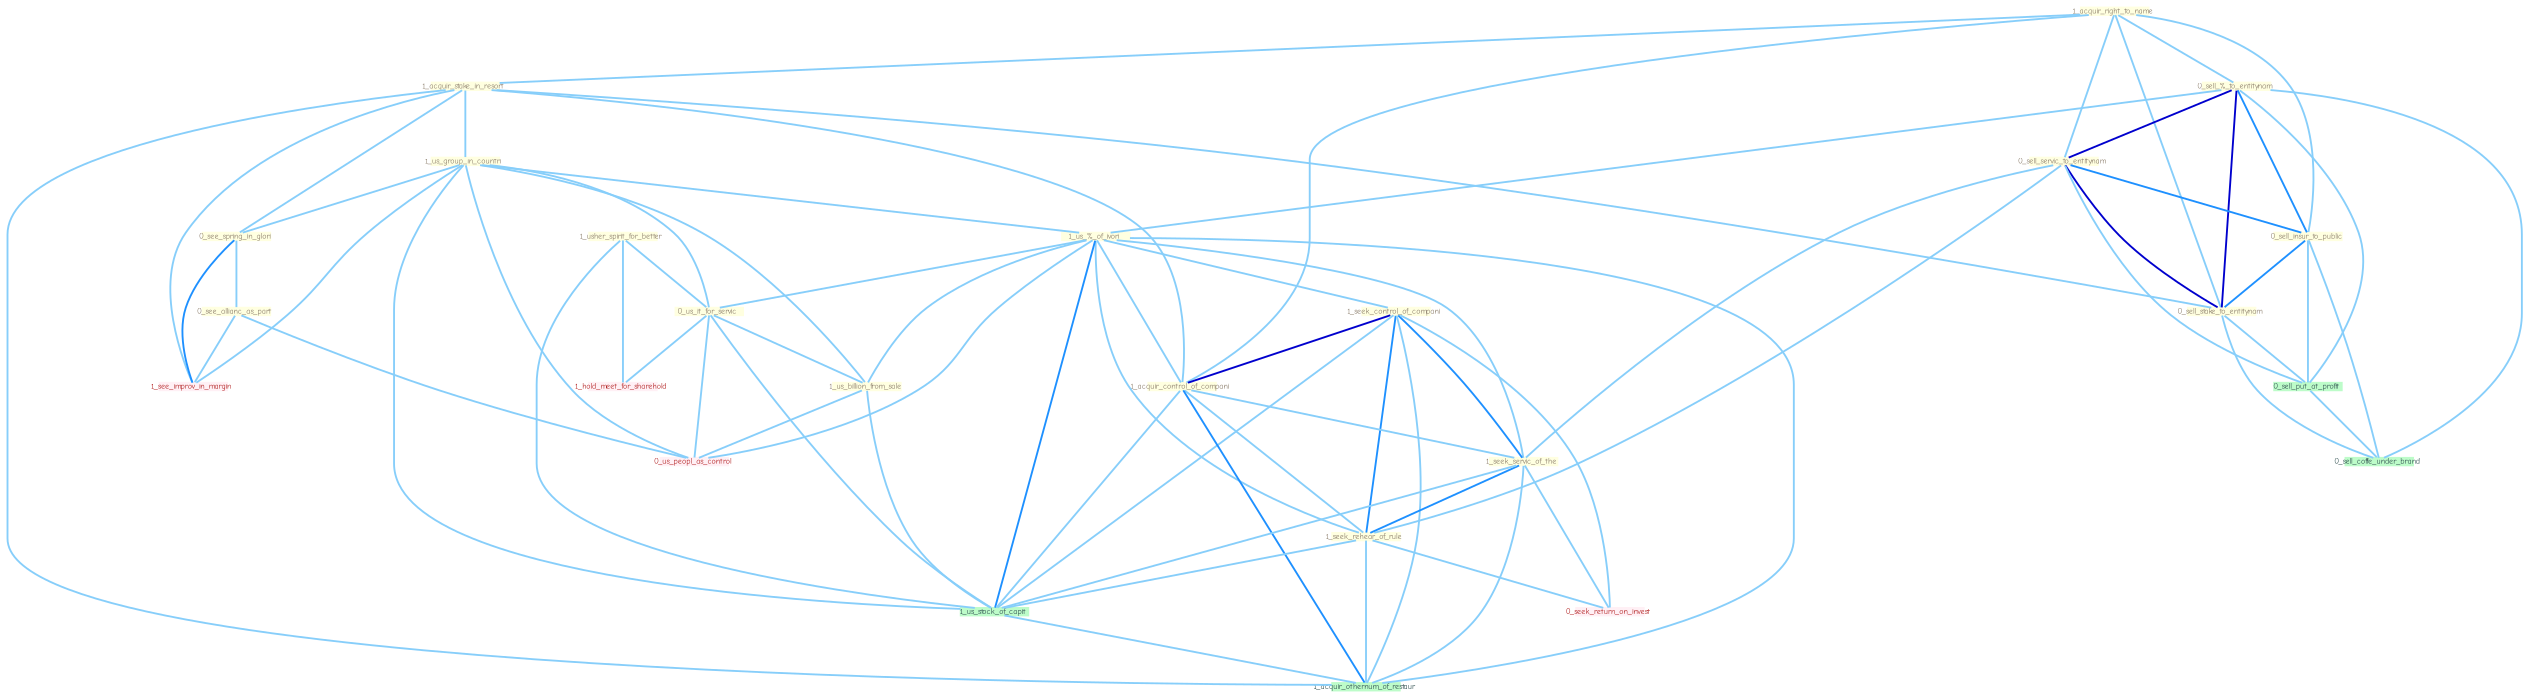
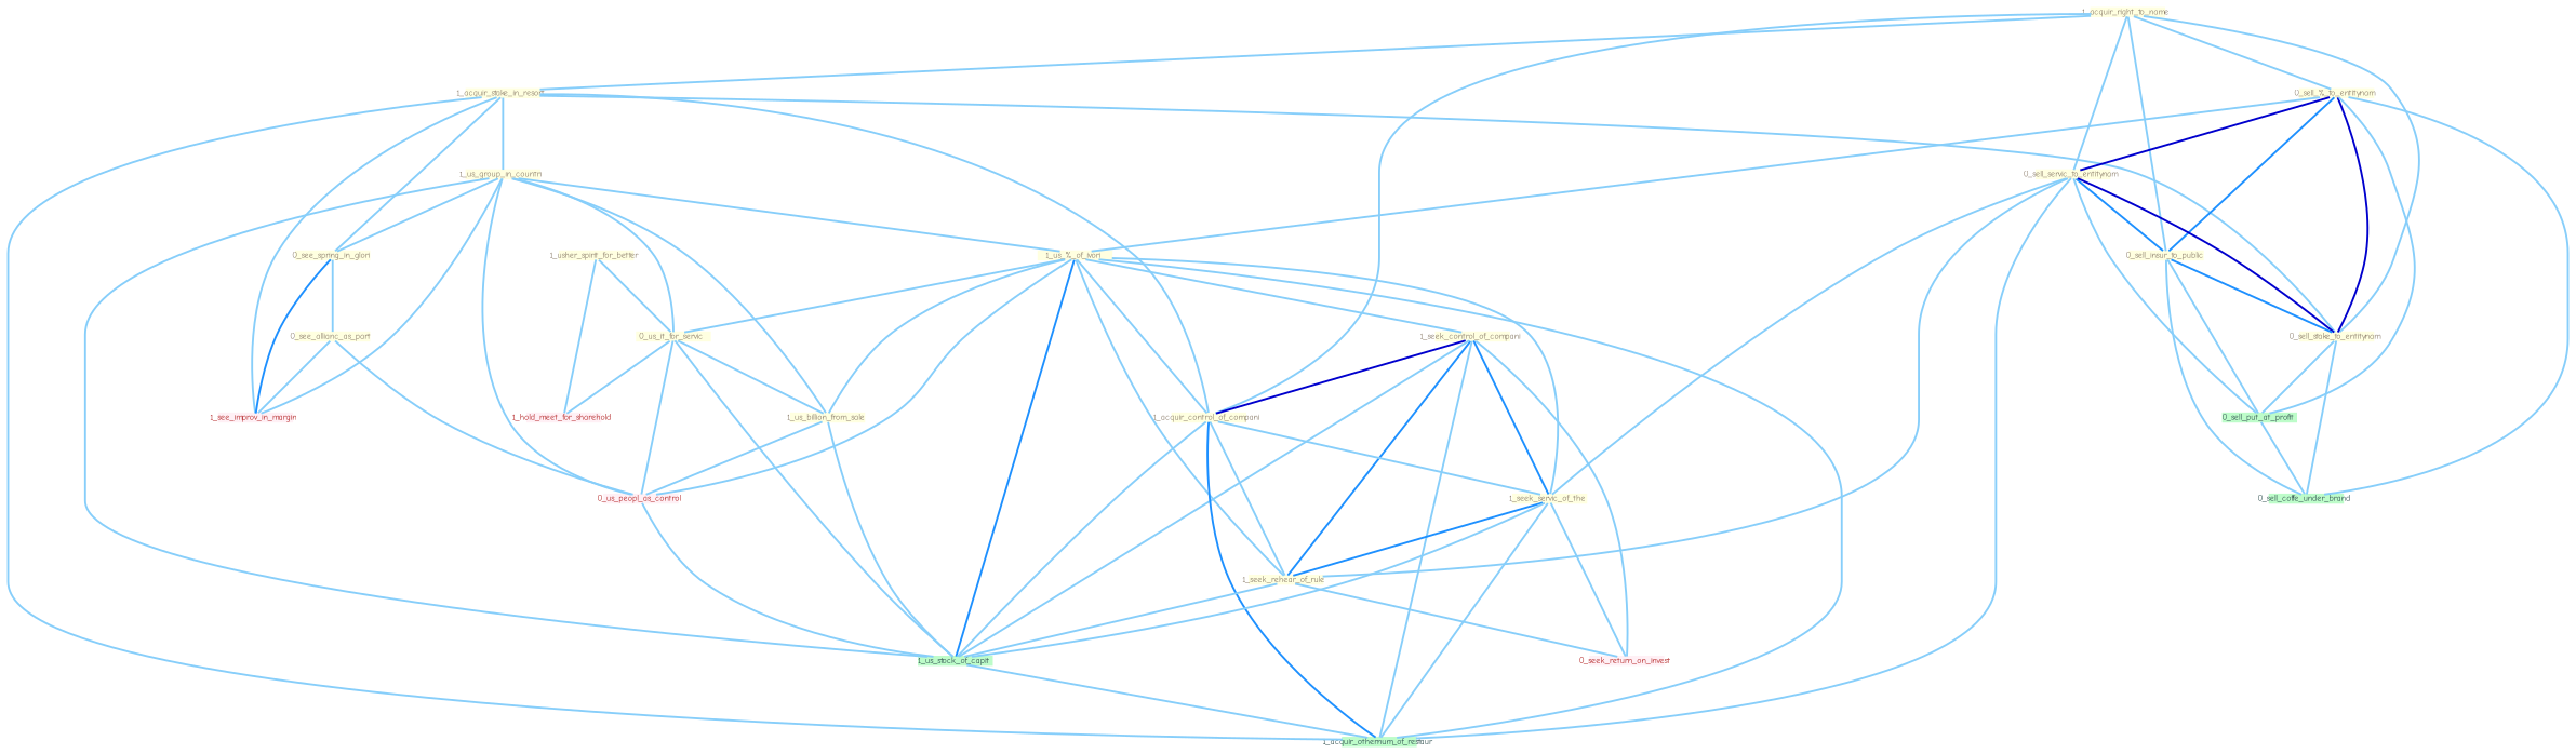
  graph {
    fontname="Comic Neue"
    node [color="#ffffe0" fixedsize=true fontcolor="#8b7d6b" fontname="Comic Neue" fontsize=4 shape=polygon style=filled]
    edge [color="#87cefa" fontname="Comic Neue" w=1]
    "1_acquir_right_to_name " [height=.06 width=.5]
    "1_acquir_stake_in_resort " [height=.06 width=.5]
    "1_us_group_in_countri " [height=.06 width=.5]
    "0_sell_%_to_entitynam " [height=.06 width=.5]
    "1_usher_spirit_for_better " [height=.06 width=.5]
    "0_sell_servic_to_entitynam " [height=.06 width=.5]
    "1_us_%_of_ivori " [height=.06 width=.5]
    "1_seek_control_of_compani " [height=.06 width=.5]
    "0_sell_insur_to_public " [height=.06 width=.5]
    "0_see_spring_in_glori " [height=.06 width=.5]
    "0_sell_stake_to_entitynam " [height=.06 width=.5]
    "1_acquir_control_of_compani " [height=.06 width=.5]
    "0_see_allianc_as_part " [height=.06 width=.5]
    "1_seek_servic_of_the " [height=.06 width=.5]
    "1_seek_rehear_of_rule " [height=.06 width=.5]
    "0_us_it_for_servic " [height=.06 width=.5]
    "1_us_billion_from_sale " [height=.06 width=.5]
    "0_us_peopl_as_control " [color="#fff0f5" fontcolor="#b22222" height=.06 width=.5]
    "0_seek_return_on_invest " [color="#fff0f5" fontcolor="#b22222" height=.06 width=.5]
    "1_see_improv_in_margin " [color="#fff0f5" fontcolor="#b22222" height=.06 width=.5]
    "1_hold_meet_for_sharehold " [color="#fff0f5" fontcolor="#b22222" height=.06 width=.5]
    "1_acquir_othernum_of_restaur " [color="#BDFCC9" fontcolor="#2f4f4f" height=.06 width=.5]
    "1_us_stock_of_capit " [color="#BDFCC9" fontcolor="#2f4f4f" height=.06 width=.5]
    "0_sell_put_at_profit " [color="#BDFCC9" fontcolor="#2f4f4f" height=.06 width=.5]
    "0_sell_coffe_under_brand " [color="#BDFCC9" fontcolor="#2f4f4f" height=.06 width=.5]
    subgraph sub_1 {
      "1_acquir_right_to_name "
      "1_acquir_stake_in_resort "
      "1_us_group_in_countri "
      "0_sell_%_to_entitynam "
      "1_usher_spirit_for_better "
      "0_sell_servic_to_entitynam "
      "1_us_%_of_ivori "
      "1_seek_control_of_compani "
      "0_sell_insur_to_public "
      "0_see_spring_in_glori "
      "0_sell_stake_to_entitynam "
      "1_acquir_control_of_compani "
      "0_see_allianc_as_part "
      "1_seek_servic_of_the "
      "1_seek_rehear_of_rule "
      "0_us_it_for_servic "
      "1_us_billion_from_sale "
    }
    subgraph sub_2 {
      "0_us_peopl_as_control "
      "0_seek_return_on_invest "
      "1_see_improv_in_margin "
      "1_hold_meet_for_sharehold "
    }
    "1_acquir_right_to_name " -- "1_acquir_stake_in_resort "
    "1_acquir_right_to_name " -- "0_sell_%_to_entitynam "
    "1_acquir_right_to_name " -- "0_sell_servic_to_entitynam "
    "1_acquir_right_to_name " -- "0_sell_insur_to_public "
    "1_acquir_right_to_name " -- "0_sell_stake_to_entitynam "
    "1_acquir_right_to_name " -- "1_acquir_control_of_compani "
    "1_acquir_stake_in_resort " -- "1_us_group_in_countri "
    "1_acquir_stake_in_resort " -- "0_see_spring_in_glori "
    "1_acquir_stake_in_resort " -- "0_sell_stake_to_entitynam "
    "1_acquir_stake_in_resort " -- "1_acquir_control_of_compani "
    "1_acquir_stake_in_resort " -- "1_see_improv_in_margin "
    "1_acquir_stake_in_resort " -- "1_acquir_othernum_of_restaur "
    "1_us_group_in_countri " -- "1_us_%_of_ivori "
    "1_us_group_in_countri " -- "0_see_spring_in_glori "
    "1_us_group_in_countri " -- "0_us_it_for_servic "
    "1_us_group_in_countri " -- "1_us_billion_from_sale "
    "1_us_group_in_countri " -- "0_us_peopl_as_control "
    "1_us_group_in_countri " -- "1_see_improv_in_margin "
    "1_us_group_in_countri " -- "1_us_stock_of_capit "
    "0_sell_%_to_entitynam " -- "0_sell_servic_to_entitynam " [color="#0000cd" w=3]
    "0_sell_%_to_entitynam " -- "1_us_%_of_ivori "
    "0_sell_%_to_entitynam " -- "0_sell_insur_to_public " [color="#1e90ff" w=2]
    "0_sell_%_to_entitynam " -- "0_sell_stake_to_entitynam " [color="#0000cd" w=3]
    "0_sell_%_to_entitynam " -- "0_sell_put_at_profit "
    "0_sell_%_to_entitynam " -- "0_sell_coffe_under_brand "
    "1_usher_spirit_for_better " -- "0_us_it_for_servic "
    "1_usher_spirit_for_better " -- "1_hold_meet_for_sharehold "
    "0_sell_servic_to_entitynam " -- "0_sell_insur_to_public " [color="#1e90ff" w=2]
    "0_sell_servic_to_entitynam " -- "0_sell_stake_to_entitynam " [color="#0000cd" w=3]
    "0_sell_servic_to_entitynam " -- "1_seek_servic_of_the "
    "0_sell_servic_to_entitynam " -- "1_seek_rehear_of_rule "
    "0_sell_servic_to_entitynam " -- "0_sell_put_at_profit "
    "1_us_%_of_ivori " -- "1_seek_control_of_compani "
    "1_us_%_of_ivori " -- "1_acquir_control_of_compani "
    "1_us_%_of_ivori " -- "1_seek_servic_of_the "
    "1_us_%_of_ivori " -- "1_seek_rehear_of_rule "
    "1_us_%_of_ivori " -- "0_us_it_for_servic "
    "1_us_%_of_ivori " -- "1_us_billion_from_sale "
    "1_us_%_of_ivori " -- "0_us_peopl_as_control "
    "1_us_%_of_ivori " -- "1_acquir_othernum_of_restaur "
    "1_us_%_of_ivori " -- "1_us_stock_of_capit " [color="#1e90ff" w=2]
    "1_seek_control_of_compani " -- "1_acquir_control_of_compani " [color="#0000cd" w=3]
    "1_seek_control_of_compani " -- "1_seek_servic_of_the " [color="#1e90ff" w=2]
    "1_seek_control_of_compani " -- "1_seek_rehear_of_rule " [color="#1e90ff" w=2]
    "1_seek_control_of_compani " -- "0_seek_return_on_invest "
    "1_seek_control_of_compani " -- "1_acquir_othernum_of_restaur "
    "1_seek_control_of_compani " -- "1_us_stock_of_capit "
    "0_sell_insur_to_public " -- "0_sell_stake_to_entitynam " [color="#1e90ff" w=2]
    "0_sell_insur_to_public " -- "0_sell_put_at_profit "
    "0_sell_insur_to_public " -- "0_sell_coffe_under_brand "
    "0_see_spring_in_glori " -- "0_see_allianc_as_part "
    "0_see_spring_in_glori " -- "1_see_improv_in_margin " [color="#1e90ff" w=2]
    "0_sell_stake_to_entitynam " -- "0_sell_put_at_profit "
    "0_sell_stake_to_entitynam " -- "0_sell_coffe_under_brand "
    "1_acquir_control_of_compani " -- "1_seek_servic_of_the "
    "1_acquir_control_of_compani " -- "1_seek_rehear_of_rule "
    "1_acquir_control_of_compani " -- "1_acquir_othernum_of_restaur " [color="#1e90ff" w=2]
    "1_acquir_control_of_compani " -- "1_us_stock_of_capit "
    "0_see_allianc_as_part " -- "0_us_peopl_as_control "
    "0_see_allianc_as_part " -- "1_see_improv_in_margin "
    "1_seek_servic_of_the " -- "1_seek_rehear_of_rule " [color="#1e90ff" w=2]
    "1_seek_servic_of_the " -- "0_seek_return_on_invest "
    "1_seek_servic_of_the " -- "1_acquir_othernum_of_restaur "
    "1_seek_servic_of_the " -- "1_us_stock_of_capit "
    "1_seek_rehear_of_rule " -- "0_seek_return_on_invest "
-   "1_seek_rehear_of_rule " -- "1_acquir_othernum_of_restaur "
+   "0_sell_servic_to_entitynam " -- "1_acquir_othernum_of_restaur "
    "1_seek_rehear_of_rule " -- "1_us_stock_of_capit "
    "0_us_it_for_servic " -- "1_us_billion_from_sale "
    "0_us_it_for_servic " -- "0_us_peopl_as_control "
    "0_us_it_for_servic " -- "1_hold_meet_for_sharehold "
    "0_us_it_for_servic " -- "1_us_stock_of_capit "
    "1_us_billion_from_sale " -- "0_us_peopl_as_control "
    "1_us_billion_from_sale " -- "1_us_stock_of_capit "
-   "1_usher_spirit_for_better " -- "1_us_stock_of_capit "
+   "0_us_peopl_as_control " -- "1_us_stock_of_capit "
    "1_us_stock_of_capit " -- "1_acquir_othernum_of_restaur "
    "0_sell_put_at_profit " -- "0_sell_coffe_under_brand "
  }
